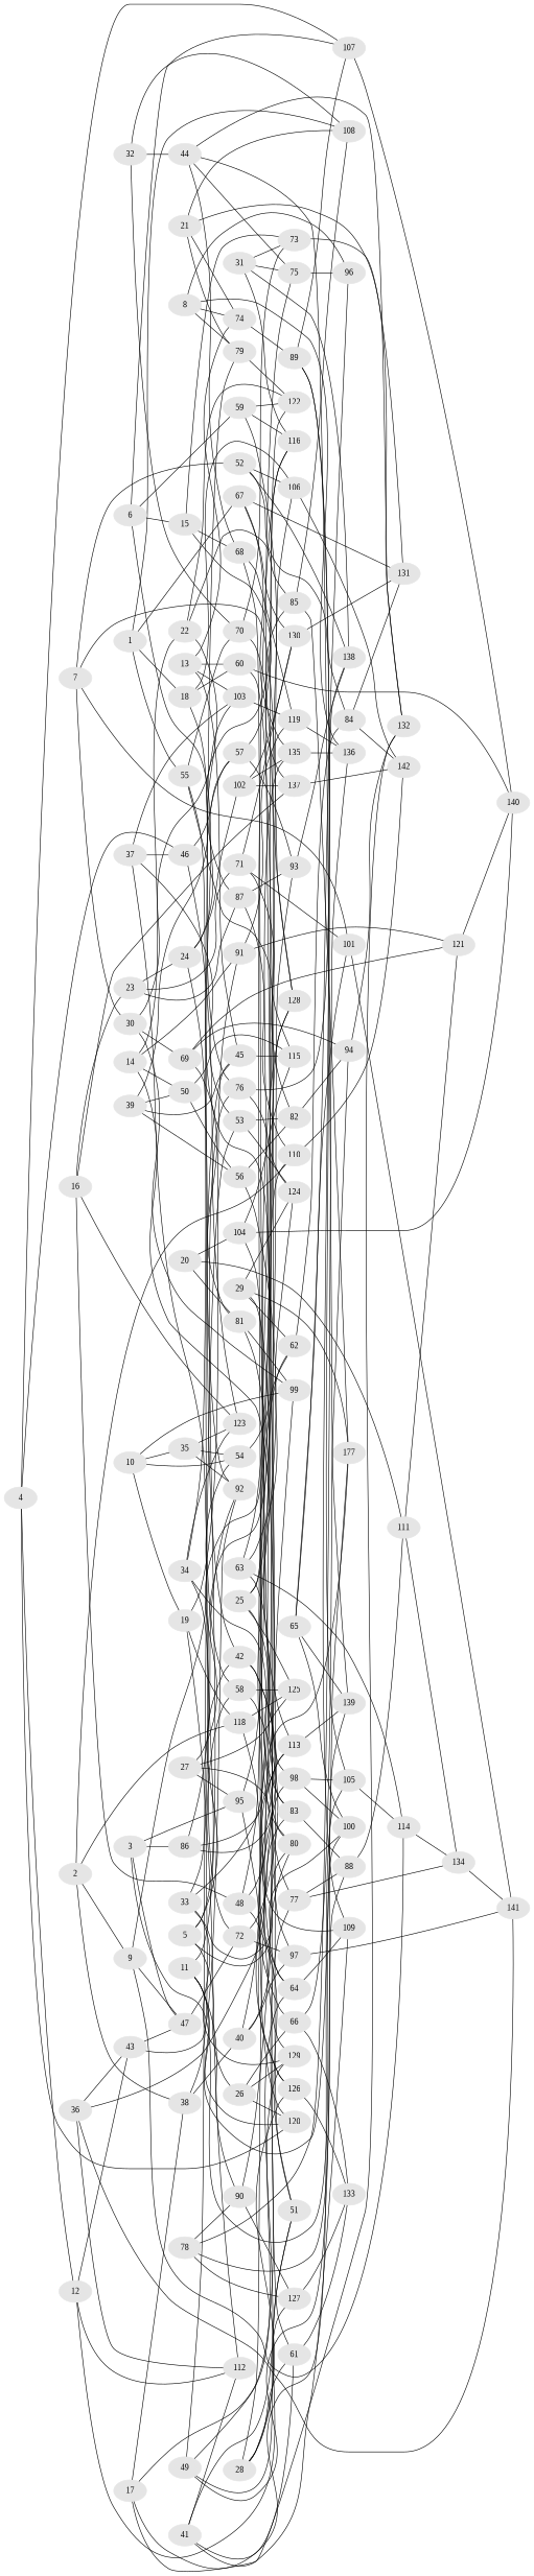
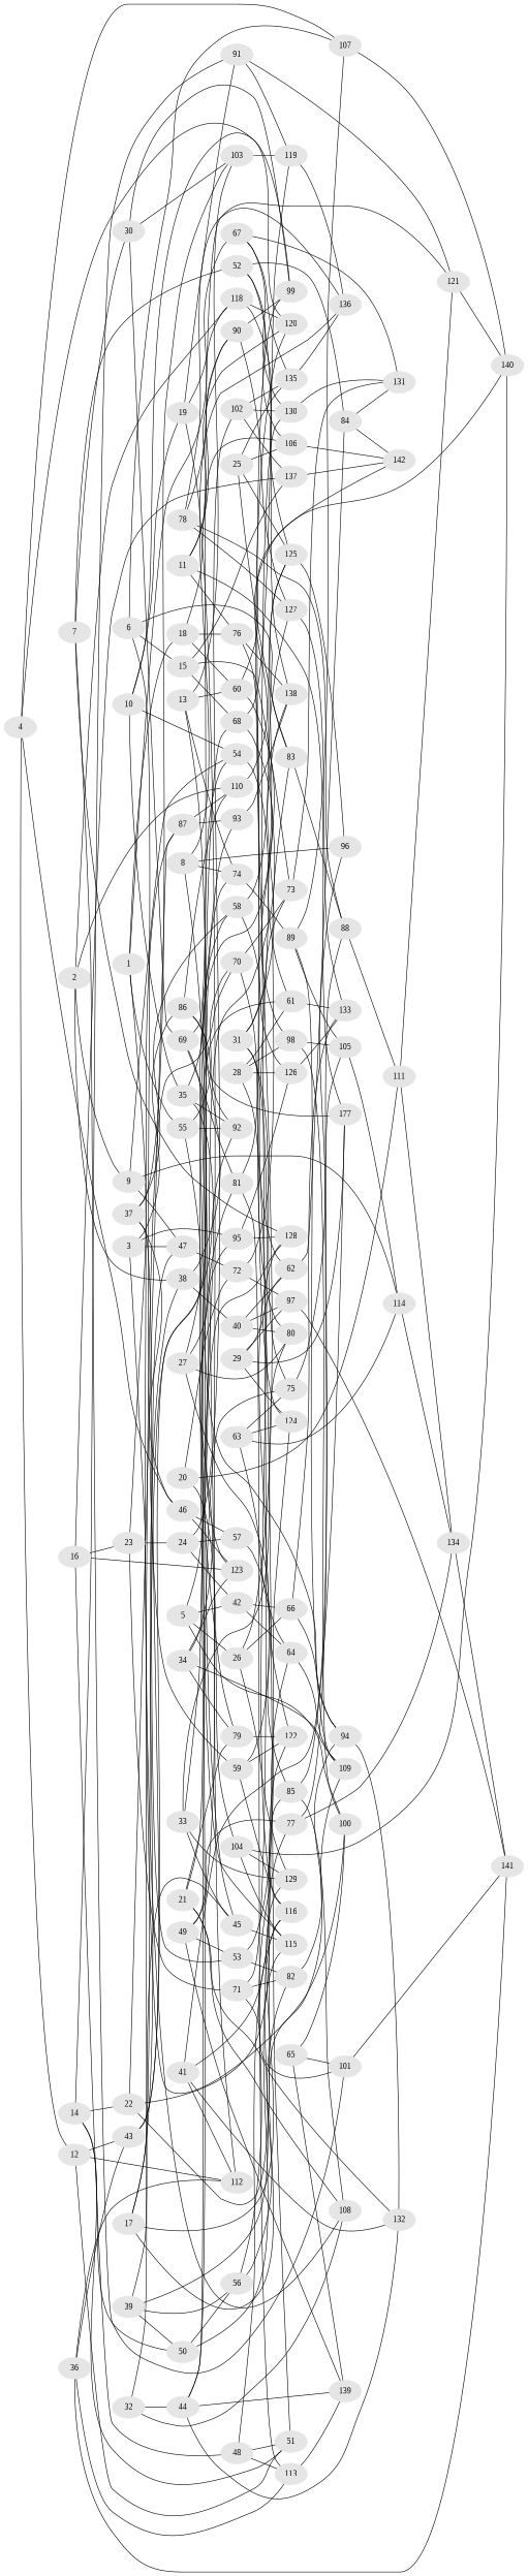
  graph {
    fontname="Liberation Serif"
    rankdir=LR
    node [color=gray90 fontname="Liberation Serif" style=filled]
    edge [fontname="Liberation Serif"]
    1
    18
    55
    67
    108
    76
    60
    106
    70
    92
    115
    135
    130
    131
    2
    9
    38
    110
    118
    47
    54
    114
    58
    40
    142
    120
    125
    3
    86
    95
    100
    72
    n33 [label=177]
    128
    126
    4
    12
    46
    107
    43
    51
    112
    123
    57
    140
    5
    26
    42
    93
    129
    66
    64
    138
    6
    15
    59
    83
    68
    73
    137
    122
    116
    88
    7
    30
    52
    101
    99
    103
    69
    84
    141
    8
    74
    79
    96
    136
    89
    62
    134
    10
    19
    35
    91
    11
    90
    124
    127
    13
    45
    61
    119
    14
    22
    50
    85
    87
    56
    121
    98
    16
    23
    48
    24
    71
    113
    17
    109
    133
    20
    81
    104
    111
    21
    132
    102
    82
    25
    94
    27
    80
    28
    105
    29
    97
    31
    75
    32
    44
    139
    33
    34
    36
    37
    53
    39
    77
    41
    49
    63
    65
    78
    1 -- 18
    1 -- 55
    1 -- 67
    1 -- 108
    18 -- 76
    18 -- 60
    18 -- 106
    55 -- 70
    55 -- 92
    55 -- 115
    67 -- 135
    67 -- 130
    67 -- 131
    76 -- 138
    76 -- 124
    60 -- 140
    60 -- 61
    106 -- 142
    70 -- 73
    70 -- 80
    135 -- 136
    130 -- 131
    2 -- 9
    2 -- 38
    2 -- 110
    2 -- 118
    9 -- 47
    9 -- 54
    9 -- 114
    38 -- 58
    38 -- 40
    110 -- 142
    118 -- 120
    118 -- 125
    47 -- 72
    54 -- 62
    114 -- 134
    58 -- 125
    58 -- 126
    40 -- 62
    40 -- 80
    40 -- 97
    3 -- 47
    3 -- 86
    3 -- 95
    3 -- 100
    86 -- 92
    86 -- 110
    86 -- n33
    95 -- 128
    95 -- 126
    72 -- 83
    72 -- 97
    126 -- 133
    4 -- 120
    4 -- 12
    4 -- 46
    4 -- 107
    12 -- 43
    12 -- 51
    12 -- 112
    46 -- 123
    46 -- 57
    107 -- 140
    43 -- 92
    43 -- 47
-   57 -- 93
    57 -- 85
    5 -- 100
    5 -- 26
    5 -- 42
    5 -- 93
    26 -- 120
    26 -- 129
    26 -- 66
    42 -- 66
    42 -- 64
    93 -- 138
    66 -- 133
    66 -- 94
    64 -- 109
    6 -- 107
    6 -- 15
    6 -- 59
    6 -- 83
    15 -- 68
    15 -- 73
    15 -- 137
    59 -- 128
    59 -- 122
    59 -- 116
    83 -- 88
    68 -- 119
    68 -- 98
    73 -- 131
    137 -- 142
    88 -- 111
    7 -- 128
    7 -- 30
    7 -- 52
    7 -- 101
    30 -- 99
    30 -- 103
    30 -- 69
    52 -- 106
    52 -- 138
    52 -- 84
    101 -- 141
    103 -- 119
    69 -- 121
    69 -- 81
    69 -- 94
    84 -- 131
    84 -- 142
    8 -- 74
    8 -- 79
    8 -- 96
    8 -- 136
    74 -- 89
    79 -- 122
    89 -- 107
    89 -- 109
    89 -- 105
    62 -- 84
    134 -- 141
    10 -- 54
    10 -- 99
    10 -- 19
    10 -- 35
    19 -- 118
    19 -- 112
    19 -- 91
    35 -- 92
    35 -- 54
    35 -- 123
    91 -- 119
    91 -- 121
    11 -- 76
    11 -- 120
    11 -- n33
    11 -- 90
    90 -- 99
    90 -- 127
    127 -- 133
    13 -- 60
    13 -- 103
    13 -- 74
    13 -- 45
    45 -- 115
    61 -- 133
    119 -- 136
    14 -- 51
    14 -- 91
    14 -- 22
    14 -- 50
    22 -- 122
    22 -- 85
    22 -- 87
    50 -- 115
    50 -- 56
    85 -- 108
    85 -- n33
    87 -- 110
    87 -- 93
    56 -- 82
    56 -- 77
    121 -- 140
    98 -- 100
    98 -- 105
    16 -- 123
    16 -- 137
    16 -- 23
    16 -- 48
    23 -- 87
    23 -- 24
    23 -- 71
    48 -- 51
    48 -- 116
    48 -- 113
    24 -- 57
    24 -- 42
    24 -- 102
    71 -- 130
    71 -- 101
    71 -- 82
    113 -- 139
    17 -- 38
    17 -- 129
    17 -- 61
    17 -- 109
    20 -- 81
    20 -- 104
    20 -- 111
    81 -- 99
    81 -- 113
    104 -- 115
    104 -- 140
    104 -- 129
    111 -- 134
    111 -- 121
    21 -- 108
    21 -- 74
    21 -- 79
    21 -- 132
    102 -- 135
    102 -- 130
    102 -- 137
    82 -- 94
    25 -- 106
    25 -- 135
    25 -- 125
    25 -- 83
    94 -- 132
    27 -- 125
    27 -- 95
    27 -- 122
    27 -- 80
    28 -- 126
    28 -- 51
    28 -- 61
    28 -- 98
    105 -- 114
    29 -- n33
    29 -- 62
    29 -- 124
    29 -- 97
    97 -- 141
    31 -- 138
    31 -- 73
    31 -- 116
    31 -- 75
    75 -- 96
    32 -- 108
    32 -- 70
    32 -- 44
    44 -- 68
    44 -- 132
    44 -- 75
    44 -- 139
    33 -- 128
    33 -- 129
    33 -- 45
    33 -- 80
    34 -- 72
    34 -- 123
    34 -- 79
    34 -- 109
    36 -- 43
    36 -- 112
    36 -- 141
    36 -- 113
    37 -- 58
    37 -- 46
    37 -- 103
    37 -- 53
    53 -- 124
    53 -- 82
    39 -- 116
    39 -- 45
    39 -- 50
    39 -- 56
    77 -- 88
    77 -- 134
    41 -- 112
    41 -- 64
    41 -- 132
    41 -- 105
    49 -- 127
    49 -- 139
    49 -- 53
    49 -- 77
    63 -- 114
    63 -- 64
    63 -- 124
    63 -- 75
    65 -- 100
    65 -- 101
-   65 -- 96
+   125 -- 96
    65 -- 139
    78 -- 88
    78 -- 136
    78 -- 90
    78 -- 127
  }
